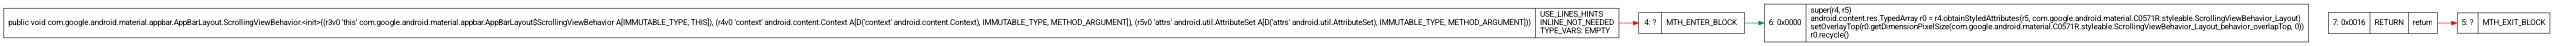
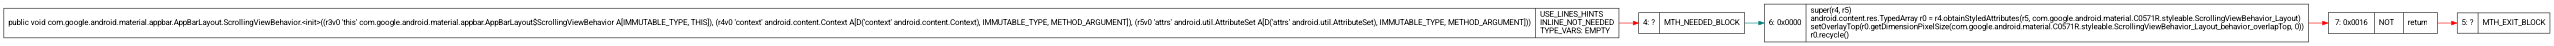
  digraph {
    fontname=Roboto
    rankdir=LR
    node [fontname=Roboto shape=record]
    edge [color=red fontname=Roboto]
-   n1 [label="{4\:\ ?|MTH_ENTER_BLOCK\l}"]
+   n1 [label="{4\:\ ?|MTH_NEEDED_BLOCK\l}"]
    n2 [label="{6\:\ 0x0000|super(r4, r5)\landroid.content.res.TypedArray r0 = r4.obtainStyledAttributes(r5, com.google.android.material.C0571R.styleable.ScrollingViewBehavior_Layout)\lsetOverlayTop(r0.getDimensionPixelSize(com.google.android.material.C0571R.styleable.ScrollingViewBehavior_Layout_behavior_overlapTop, 0))\lr0.recycle()\l}"]
-   n3 [label="{7\:\ 0x0016|RETURN\l|return\l}"]
+   n3 [label="{7\:\ 0x0016|NOT\l|return\l}"]
    n4 [label="{5\:\ ?|MTH_EXIT_BLOCK\l}"]
    n5 [label="{public void com.google.android.material.appbar.AppBarLayout.ScrollingViewBehavior.\<init\>((r3v0 'this' com.google.android.material.appbar.AppBarLayout$ScrollingViewBehavior A[IMMUTABLE_TYPE, THIS]), (r4v0 'context' android.content.Context A[D('context' android.content.Context), IMMUTABLE_TYPE, METHOD_ARGUMENT]), (r5v0 'attrs' android.util.AttributeSet A[D('attrs' android.util.AttributeSet), IMMUTABLE_TYPE, METHOD_ARGUMENT]))  | USE_LINES_HINTS\lINLINE_NOT_NEEDED\lTYPE_VARS: EMPTY\l}"]
    n1 -> n2 [color=teal]
+   n2 -> n3
    n3 -> n4
    n5 -> n1
  }
